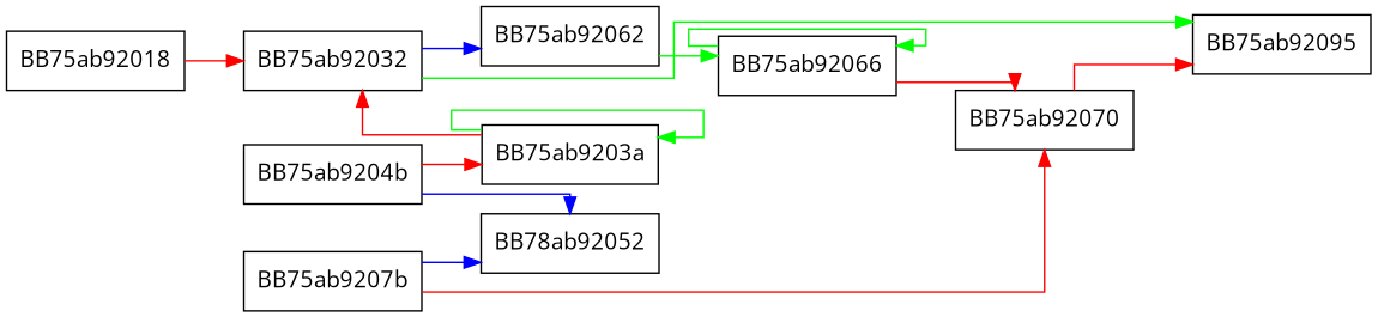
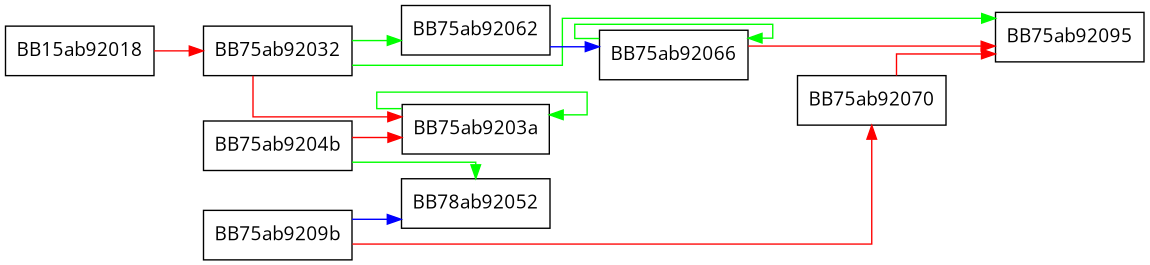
  digraph {
    fontname="Open Sans"
    rankdir=LR
    splines=ortho
    node [fontname="Open Sans" shape=box]
    edge [color=red fontname="Open Sans"]
-   BB75ab92018
+   BB75ab92018 [label=BB15ab92018]
    BB75ab92032
    BB75ab92095
    BB75ab92062
    BB75ab9203a
    BB75ab92066
    BB75ab92070
    BB75ab9204b
    n9 [label=BB78ab92052]
-   BB75ab9207b
+   BB75ab9207b [label=BB75ab9209b]
    BB75ab92018 -> BB75ab92032
    BB75ab92032 -> BB75ab92095 [color=green]
-   BB75ab92032 -> BB75ab92062 [color=blue]
-   BB75ab9203a -> BB75ab92032
-   BB75ab92062 -> BB75ab92066 [color=green]
+   BB75ab92032 -> BB75ab92062 [color=green]
+   BB75ab92032 -> BB75ab9203a
+   BB75ab92062 -> BB75ab92066 [color=blue]
    BB75ab9203a -> BB75ab9203a [color=green]
    BB75ab92066 -> BB75ab92066 [color=green]
-   BB75ab92066 -> BB75ab92070
+   BB75ab92066 -> BB75ab92095
    BB75ab92070 -> BB75ab92095
    BB75ab9204b -> BB75ab9203a
-   BB75ab9204b -> n9 [color=blue]
+   BB75ab9204b -> n9 [color=green]
    BB75ab9207b -> BB75ab92070
    BB75ab9207b -> n9 [color=blue]
  }
